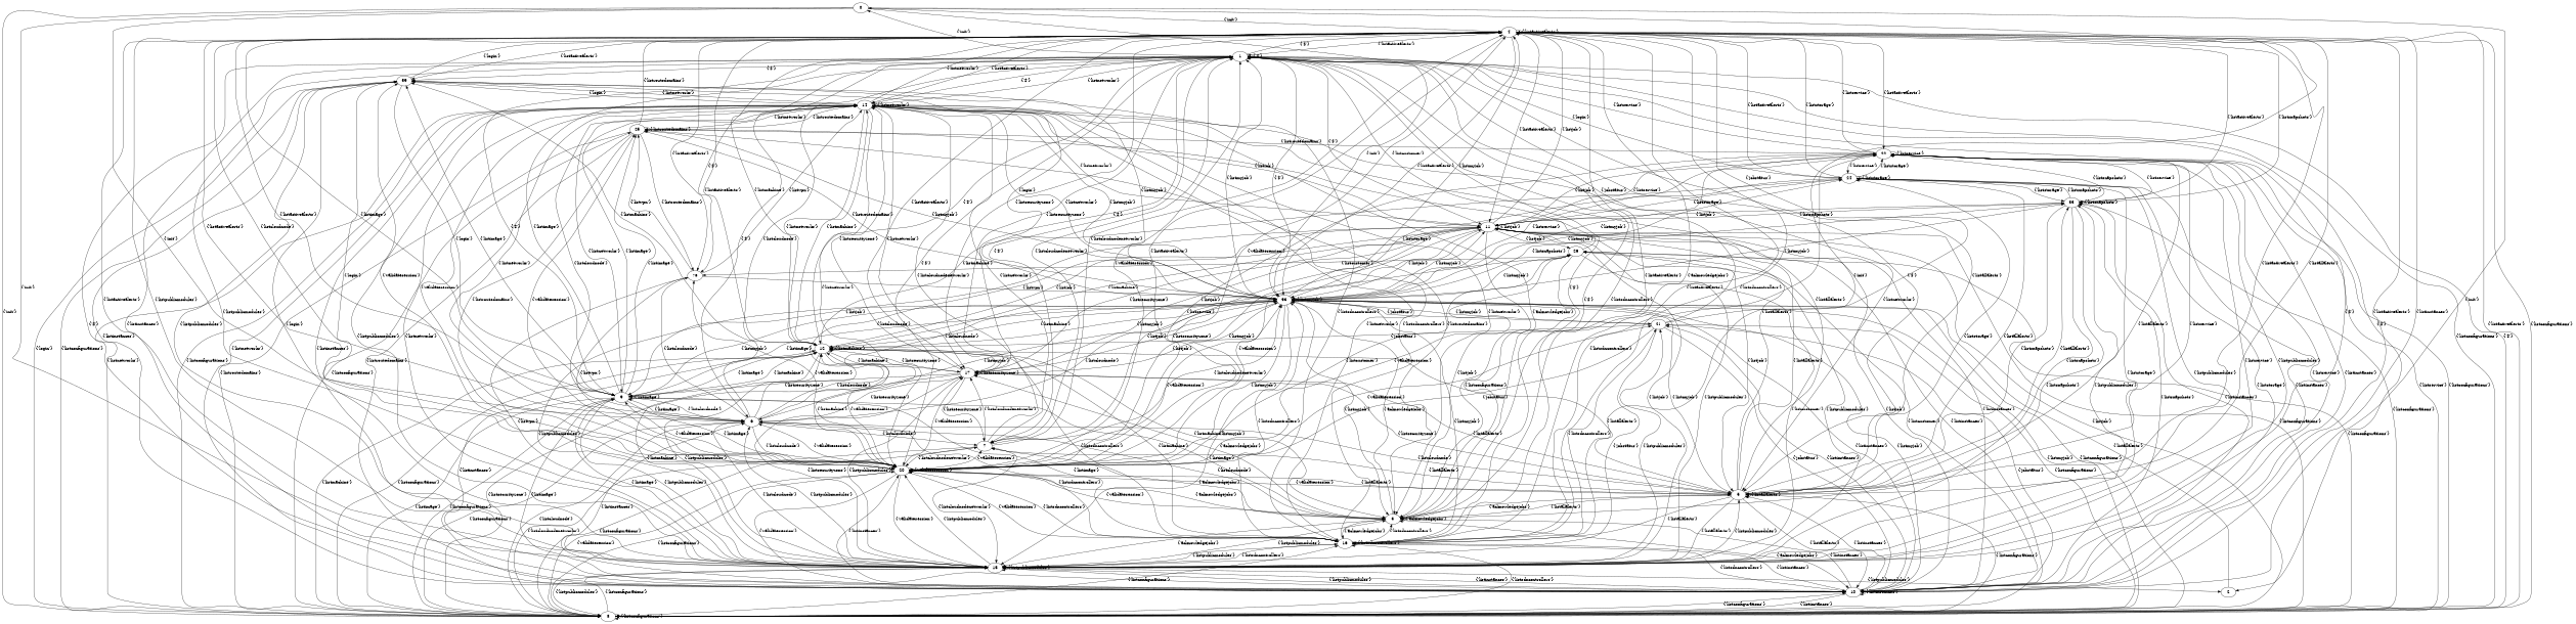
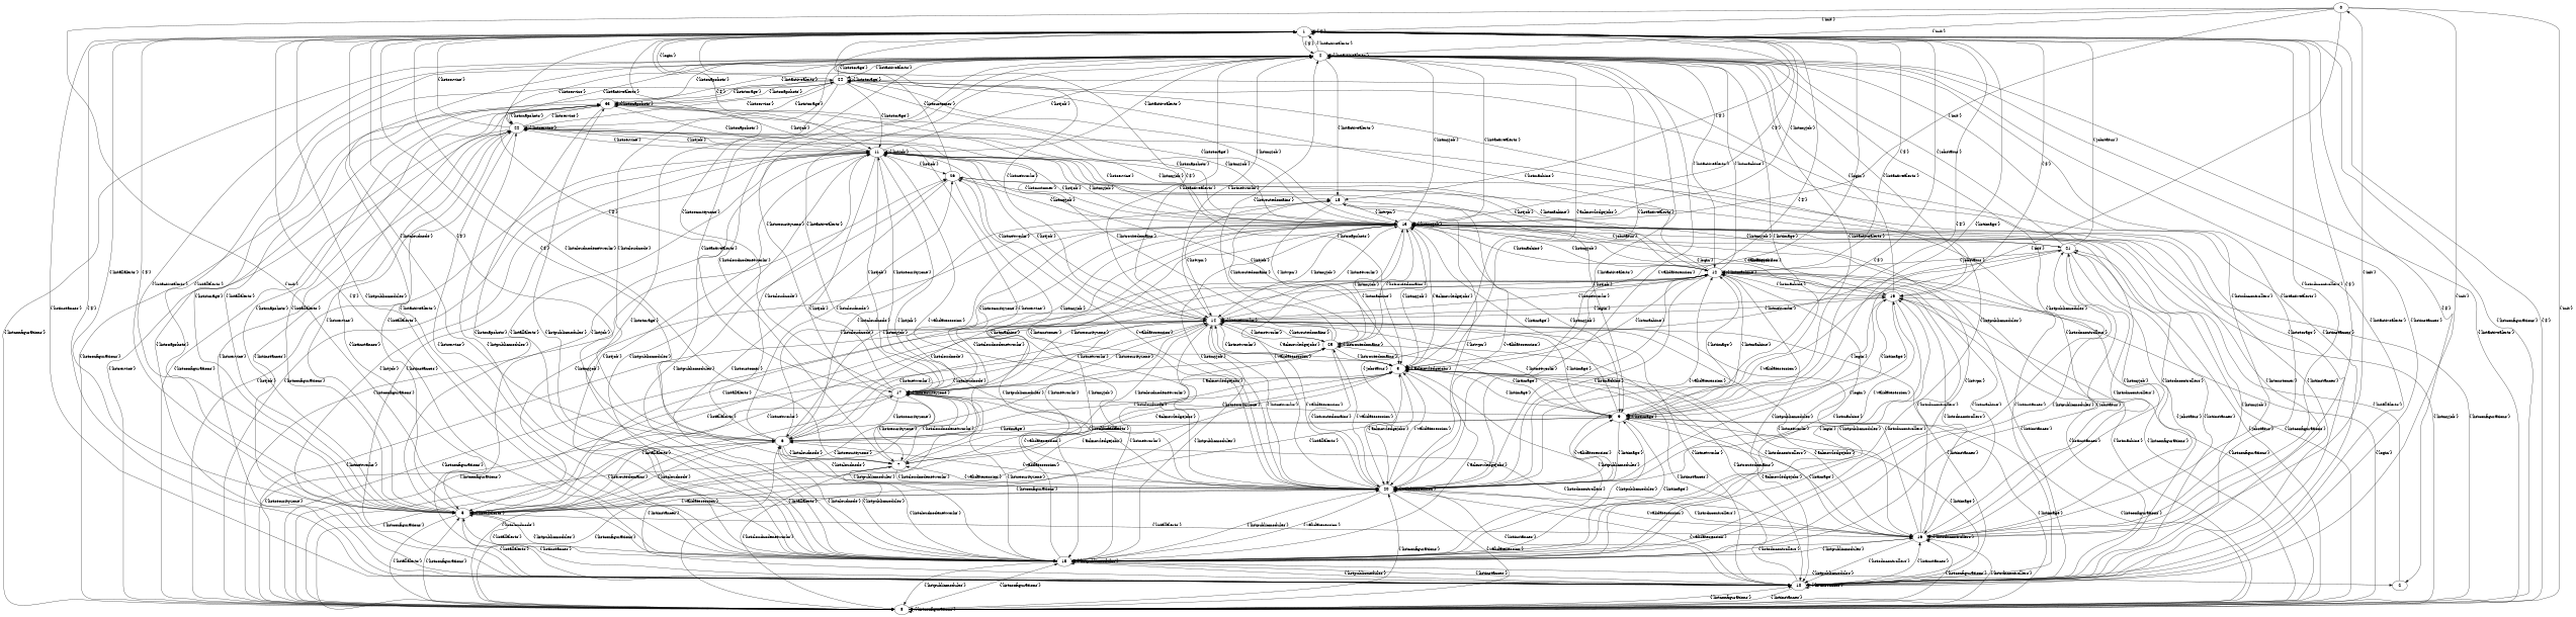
  digraph {
    0
    1
    4
    8
    10
-   13 [label=93]
+   13
    15
    20
    16
    2
    3
    5
    6
    7
    9
    11
    12
    14
    17
-   18 [label=78]
-   19 [label=59]
+   18
+   19
    22
    n23 [label=33]
    24
    25
    26
    21
-   1 -> 0 [label="{'init'}"]
+   0 -> 1 [label="{'init'}"]
    0 -> 4 [label="{'init'}"]
    0 -> 8 [label="{'init'}"]
    0 -> 10 [label="{'init'}"]
    0 -> 13 [label="{'init'}"]
    0 -> 15 [label="{'init'}"]
    0 -> 20 [label="{'init'}"]
    1 -> 1 [label="{'$'}"]
    1 -> 4 [label="{'$'}"]
    1 -> 8 [label="{'$'}"]
    1 -> 10 [label="{'$'}"]
    1 -> 13 [label="{'$'}"]
    1 -> 15 [label="{'$'}"]
    1 -> 20 [label="{'$'}"]
    1 -> 16 [label="{'$'}"]
    1 -> 2 [label="{'$'}"]
    1 -> 3 [label="{'$'}"]
    1 -> 5 [label="{'$'}"]
    1 -> 6 [label="{'$'}"]
    1 -> 7 [label="{'$'}"]
    1 -> 9 [label="{'$'}"]
    1 -> 11 [label="{'$'}"]
    1 -> 12 [label="{'$'}"]
    1 -> 14 [label="{'$'}"]
    1 -> 17 [label="{'$'}"]
    1 -> 18 [label="{'$'}"]
    1 -> 19 [label="{'$'}"]
    4 -> 1 [label="{'listactivealerts'}"]
    4 -> 4 [label="{'listactivealerts'}"]
    4 -> 8 [label="{'listactivealerts'}"]
    4 -> 10 [label="{'listactivealerts'}"]
    4 -> 13 [label="{'listactivealerts'}"]
    4 -> 15 [label="{'listactivealerts'}"]
    4 -> 20 [label="{'listactivealerts'}"]
    4 -> 16 [label="{'listactivealerts'}"]
    4 -> 3 [label="{'listactivealerts'}"]
    4 -> 5 [label="{'listactivealerts'}"]
    4 -> 6 [label="{'listactivealerts'}"]
    4 -> 9 [label="{'listactivealerts'}"]
    4 -> 11 [label="{'listactivealerts'}"]
    4 -> 12 [label="{'listactivealerts'}"]
    4 -> 14 [label="{'listactivealerts'}"]
    4 -> 17 [label="{'listactivealerts'}"]
    4 -> 18 [label="{'listactivealerts'}"]
    4 -> 19 [label="{'listactivealerts'}"]
    4 -> 22 [label="{'listactivealerts'}"]
    4 -> n23 [label="{'listactivealerts'}"]
    4 -> 24 [label="{'listactivealerts'}"]
    8 -> 1 [label="{'listconfigurations'}"]
    8 -> 4 [label="{'listconfigurations'}"]
    8 -> 8 [label="{'listconfigurations'}"]
    8 -> 10 [label="{'listconfigurations'}"]
    8 -> 13 [label="{'listconfigurations'}"]
    8 -> 15 [label="{'listconfigurations'}"]
    8 -> 20 [label="{'listconfigurations'}"]
    8 -> 16 [label="{'listconfigurations'}"]
-   26 -> 3 [label="{'listconfigurations'}"]
+   8 -> 3 [label="{'listconfigurations'}"]
    8 -> 5 [label="{'listconfigurations'}"]
    8 -> 6 [label="{'listconfigurations'}"]
    8 -> 7 [label="{'listconfigurations'}"]
    8 -> 9 [label="{'listconfigurations'}"]
    8 -> 11 [label="{'listconfigurations'}"]
    8 -> 12 [label="{'listconfigurations'}"]
    8 -> 14 [label="{'listconfigurations'}"]
    8 -> 19 [label="{'listconfigurations'}"]
    8 -> 22 [label="{'listconfigurations'}"]
    8 -> n23 [label="{'listconfigurations'}"]
    8 -> 25 [label="{'listconfigurations'}"]
    8 -> 26 [label="{'listconfigurations'}"]
    8 -> 21 [label="{'listconfigurations'}"]
    10 -> 1 [label="{'listinstances'}"]
    10 -> 4 [label="{'listinstances'}"]
    10 -> 8 [label="{'listinstances'}"]
    10 -> 10 [label="{'listinstances'}"]
    10 -> 13 [label="{'listinstances'}"]
    10 -> 15 [label="{'listinstances'}"]
    10 -> 20 [label="{'listinstances'}"]
    10 -> 16 [label="{'listinstances'}"]
    10 -> 3 [label="{'listinstances'}"]
    10 -> 5 [label="{'listinstances'}"]
    10 -> 6 [label="{'listinstances'}"]
    10 -> 11 [label="{'listinstances'}"]
    10 -> 12 [label="{'listinstances'}"]
    10 -> 14 [label="{'listinstances'}"]
    10 -> 19 [label="{'listinstances'}"]
    10 -> 22 [label="{'listinstances'}"]
    10 -> n23 [label="{'listinstances'}"]
    10 -> 24 [label="{'listinstances'}"]
    10 -> 26 [label="{'listinstances'}"]
    10 -> 21 [label="{'listinstances'}"]
    13 -> 1 [label="{'listmyjob'}"]
    13 -> 4 [label="{'listmyjob'}"]
    13 -> 8 [label="{'listmyjob'}"]
    13 -> 10 [label="{'listmyjob'}"]
    13 -> 13 [label="{'listmyjob'}"]
    13 -> 15 [label="{'listmyjob'}"]
    13 -> 20 [label="{'listmyjob'}"]
    13 -> 16 [label="{'listmyjob'}"]
    13 -> 3 [label="{'listmyjob'}"]
    13 -> 5 [label="{'listmyjob'}"]
    13 -> 6 [label="{'listmyjob'}"]
    13 -> 9 [label="{'listmyjob'}"]
    13 -> 11 [label="{'listmyjob'}"]
    13 -> 12 [label="{'listmyjob'}"]
    13 -> 14 [label="{'listmyjob'}"]
    13 -> 17 [label="{'listmyjob'}"]
    13 -> 19 [label="{'listmyjob'}"]
    13 -> 22 [label="{'listmyjob'}"]
    13 -> n23 [label="{'listmyjob'}"]
    13 -> 24 [label="{'listmyjob'}"]
    13 -> 25 [label="{'listmyjob'}"]
    13 -> 26 [label="{'listmyjob'}"]
    13 -> 21 [label="{'listmyjob'}"]
    15 -> 1 [label="{'listpublicmodules'}"]
    15 -> 4 [label="{'listpublicmodules'}"]
    15 -> 8 [label="{'listpublicmodules'}"]
    15 -> 10 [label="{'listpublicmodules'}"]
    15 -> 13 [label="{'listpublicmodules'}"]
    15 -> 15 [label="{'listpublicmodules'}"]
    15 -> 20 [label="{'listpublicmodules'}"]
    15 -> 16 [label="{'listpublicmodules'}"]
    15 -> 2 [label="{'listpublicmodules'}"]
    15 -> 3 [label="{'listpublicmodules'}"]
    15 -> 5 [label="{'listpublicmodules'}"]
    15 -> 6 [label="{'listpublicmodules'}"]
    15 -> 9 [label="{'listpublicmodules'}"]
    15 -> 11 [label="{'listpublicmodules'}"]
    15 -> 12 [label="{'listpublicmodules'}"]
    15 -> 14 [label="{'listpublicmodules'}"]
    15 -> 17 [label="{'listpublicmodules'}"]
    15 -> 19 [label="{'listpublicmodules'}"]
    15 -> 22 [label="{'listpublicmodules'}"]
    15 -> n23 [label="{'listpublicmodules'}"]
    15 -> 24 [label="{'listpublicmodules'}"]
    15 -> 26 [label="{'listpublicmodules'}"]
    15 -> 21 [label="{'listpublicmodules'}"]
    20 -> 1 [label="{'validatesession'}"]
    20 -> 4 [label="{'validatesession'}"]
    20 -> 8 [label="{'validatesession'}"]
    20 -> 10 [label="{'validatesession'}"]
    20 -> 13 [label="{'validatesession'}"]
    20 -> 15 [label="{'validatesession'}"]
    20 -> 20 [label="{'validatesession'}"]
    20 -> 16 [label="{'validatesession'}"]
    20 -> 3 [label="{'validatesession'}"]
    20 -> 5 [label="{'validatesession'}"]
    20 -> 6 [label="{'validatesession'}"]
    20 -> 7 [label="{'validatesession'}"]
    20 -> 9 [label="{'validatesession'}"]
    20 -> 11 [label="{'validatesession'}"]
    20 -> 12 [label="{'validatesession'}"]
    20 -> 14 [label="{'validatesession'}"]
    20 -> 17 [label="{'validatesession'}"]
    20 -> 18 [label="{'validatesession'}"]
    20 -> 19 [label="{'validatesession'}"]
    20 -> 25 [label="{'validatesession'}"]
    20 -> 26 [label="{'validatesession'}"]
    20 -> 21 [label="{'validatesession'}"]
    16 -> 0 [label="{'init'}"]
    16 -> 1 [label="{'listsdncontrollers'}"]
    16 -> 4 [label="{'listsdncontrollers'}"]
    16 -> 8 [label="{'listsdncontrollers'}"]
    16 -> 10 [label="{'listsdncontrollers'}"]
    16 -> 13 [label="{'listsdncontrollers'}"]
    16 -> 15 [label="{'listsdncontrollers'}"]
    16 -> 20 [label="{'listsdncontrollers'}"]
    16 -> 16 [label="{'listsdncontrollers'}"]
    16 -> 3 [label="{'listsdncontrollers'}"]
    16 -> 6 [label="{'listsdncontrollers'}"]
    16 -> 12 [label="{'listsdncontrollers'}"]
    16 -> 14 [label="{'listsdncontrollers'}"]
    16 -> 19 [label="{'listsdncontrollers'}"]
    16 -> 22 [label="{'listsdncontrollers'}"]
    16 -> 21 [label="{'listsdncontrollers'}"]
    2 -> 13 [label="{'listallalerts'}"]
    3 -> 4 [label="{'acknowledgejobs'}"]
    3 -> 10 [label="{'acknowledgejobs'}"]
    3 -> 13 [label="{'acknowledgejobs'}"]
    3 -> 15 [label="{'acknowledgejobs'}"]
    3 -> 20 [label="{'acknowledgejobs'}"]
    3 -> 16 [label="{'acknowledgejobs'}"]
    3 -> 3 [label="{'acknowledgejobs'}"]
    3 -> 5 [label="{'acknowledgejobs'}"]
    3 -> 7 [label="{'acknowledgejobs'}"]
    3 -> 14 [label="{'acknowledgejobs'}"]
    3 -> 17 [label="{'acknowledgejobs'}"]
    5 -> 1 [label="{'listallalerts'}"]
    5 -> 4 [label="{'listallalerts'}"]
-   5 -> 7 [label="{'listallalerts'}"]
+   5 -> 8 [label="{'listallalerts'}"]
    5 -> 10 [label="{'listallalerts'}"]
    5 -> 15 [label="{'listallalerts'}"]
    5 -> 20 [label="{'listallalerts'}"]
    5 -> 16 [label="{'listallalerts'}"]
    5 -> 3 [label="{'listallalerts'}"]
    5 -> 5 [label="{'listallalerts'}"]
    5 -> 11 [label="{'listallalerts'}"]
    5 -> 12 [label="{'listallalerts'}"]
    5 -> 14 [label="{'listallalerts'}"]
    5 -> 17 [label="{'listallalerts'}"]
    5 -> 22 [label="{'listallalerts'}"]
    5 -> n23 [label="{'listallalerts'}"]
    5 -> 24 [label="{'listallalerts'}"]
    5 -> 25 [label="{'listallalerts'}"]
    6 -> 1 [label="{'listcloudnode'}"]
    6 -> 4 [label="{'listcloudnode'}"]
    6 -> 8 [label="{'listcloudnode'}"]
    6 -> 13 [label="{'listcloudnode'}"]
    6 -> 15 [label="{'listcloudnode'}"]
    6 -> 20 [label="{'listcloudnode'}"]
    6 -> 3 [label="{'listcloudnode'}"]
    6 -> 5 [label="{'listcloudnode'}"]
    6 -> 7 [label="{'listcloudnode'}"]
    6 -> 9 [label="{'listcloudnode'}"]
    6 -> 11 [label="{'listcloudnode'}"]
    6 -> 12 [label="{'listcloudnode'}"]
    6 -> 14 [label="{'listcloudnode'}"]
    6 -> 18 [label="{'listcloudnode'}"]
    6 -> 26 [label="{'listcloudnode'}"]
    7 -> 1 [label="{'listcloudnodenetworks'}"]
    7 -> 4 [label="{'listcloudnodenetworks'}"]
    7 -> 8 [label="{'listcloudnodenetworks'}"]
    7 -> 13 [label="{'listcloudnodenetworks'}"]
    7 -> 15 [label="{'listcloudnodenetworks'}"]
    7 -> 20 [label="{'listcloudnodenetworks'}"]
    7 -> 14 [label="{'listcloudnodenetworks'}"]
    7 -> 17 [label="{'listcloudnodenetworks'}"]
    9 -> 1 [label="{'listimage'}"]
    9 -> 4 [label="{'listimage'}"]
    9 -> 8 [label="{'listimage'}"]
    9 -> 10 [label="{'listimage'}"]
    9 -> 13 [label="{'listimage'}"]
    9 -> 15 [label="{'listimage'}"]
    9 -> 20 [label="{'listimage'}"]
    9 -> 16 [label="{'listimage'}"]
    9 -> 3 [label="{'listimage'}"]
    9 -> 6 [label="{'listimage'}"]
    9 -> 9 [label="{'listimage'}"]
    9 -> 12 [label="{'listimage'}"]
    9 -> 14 [label="{'listimage'}"]
    9 -> 19 [label="{'listimage'}"]
    9 -> 25 [label="{'listimage'}"]
    11 -> 4 [label="{'listjob'}"]
    11 -> 8 [label="{'listjob'}"]
    11 -> 10 [label="{'listjob'}"]
    11 -> 13 [label="{'listjob'}"]
    11 -> 15 [label="{'listjob'}"]
    11 -> 20 [label="{'listjob'}"]
    11 -> 3 [label="{'listjob'}"]
    11 -> 5 [label="{'listjob'}"]
    11 -> 7 [label="{'listjob'}"]
    11 -> 9 [label="{'listjob'}"]
    11 -> 11 [label="{'listjob'}"]
    11 -> 12 [label="{'listjob'}"]
    11 -> 14 [label="{'listjob'}"]
    11 -> 17 [label="{'listjob'}"]
    11 -> 22 [label="{'listjob'}"]
    11 -> n23 [label="{'listjob'}"]
    11 -> 26 [label="{'listjob'}"]
    12 -> 4 [label="{'listmachine'}"]
    12 -> 8 [label="{'listmachine'}"]
    12 -> 13 [label="{'listmachine'}"]
    12 -> 15 [label="{'listmachine'}"]
    12 -> 20 [label="{'listmachine'}"]
    12 -> 16 [label="{'listmachine'}"]
    12 -> 3 [label="{'listmachine'}"]
    12 -> 9 [label="{'listmachine'}"]
    12 -> 11 [label="{'listmachine'}"]
    12 -> 12 [label="{'listmachine'}"]
    12 -> 14 [label="{'listmachine'}"]
    12 -> 17 [label="{'listmachine'}"]
    12 -> 19 [label="{'listmachine'}"]
    12 -> 24 [label="{'listmachine'}"]
    14 -> 1 [label="{'listnetworks'}"]
    14 -> 4 [label="{'listnetworks'}"]
    14 -> 8 [label="{'listnetworks'}"]
    14 -> 10 [label="{'listnetworks'}"]
    14 -> 13 [label="{'listnetworks'}"]
    14 -> 15 [label="{'listnetworks'}"]
    14 -> 20 [label="{'listnetworks'}"]
    14 -> 16 [label="{'listnetworks'}"]
    14 -> 3 [label="{'listnetworks'}"]
    14 -> 5 [label="{'listnetworks'}"]
    14 -> 6 [label="{'listnetworks'}"]
    14 -> 7 [label="{'listnetworks'}"]
    14 -> 9 [label="{'listnetworks'}"]
    14 -> 11 [label="{'listnetworks'}"]
    14 -> 12 [label="{'listnetworks'}"]
    14 -> 14 [label="{'listnetworks'}"]
    14 -> 17 [label="{'listnetworks'}"]
    14 -> 19 [label="{'listnetworks'}"]
    14 -> 25 [label="{'listnetworks'}"]
    17 -> 1 [label="{'listsecurityzone'}"]
    17 -> 4 [label="{'listsecurityzone'}"]
    17 -> 8 [label="{'listsecurityzone'}"]
    17 -> 13 [label="{'listsecurityzone'}"]
    17 -> 15 [label="{'listsecurityzone'}"]
    17 -> 5 [label="{'listsecurityzone'}"]
    17 -> 6 [label="{'listsecurityzone'}"]
    17 -> 7 [label="{'listsecurityzone'}"]
    17 -> 9 [label="{'listsecurityzone'}"]
    17 -> 11 [label="{'listsecurityzone'}"]
    17 -> 12 [label="{'listsecurityzone'}"]
    17 -> 14 [label="{'listsecurityzone'}"]
    17 -> 17 [label="{'listsecurityzone'}"]
    18 -> 13 [label="{'listvpn'}"]
    18 -> 15 [label="{'listvpn'}"]
    18 -> 20 [label="{'listvpn'}"]
    18 -> 14 [label="{'listvpn'}"]
    18 -> 25 [label="{'listvpn'}"]
    19 -> 4 [label="{'login'}"]
    19 -> 8 [label="{'login'}"]
    19 -> 13 [label="{'login'}"]
    19 -> 15 [label="{'login'}"]
    19 -> 20 [label="{'login'}"]
    19 -> 9 [label="{'login'}"]
    19 -> 14 [label="{'login'}"]
    22 -> 1 [label="{'listservice'}"]
    22 -> 4 [label="{'listservice'}"]
    22 -> 8 [label="{'listservice'}"]
    22 -> 10 [label="{'listservice'}"]
    22 -> 13 [label="{'listservice'}"]
    22 -> 15 [label="{'listservice'}"]
    22 -> 20 [label="{'listservice'}"]
    22 -> 5 [label="{'listservice'}"]
    22 -> 11 [label="{'listservice'}"]
    22 -> 22 [label="{'listservice'}"]
    22 -> n23 [label="{'listservice'}"]
    22 -> 24 [label="{'listservice'}"]
    n23 -> 4 [label="{'listsnapshots'}"]
    n23 -> 10 [label="{'listsnapshots'}"]
    n23 -> 13 [label="{'listsnapshots'}"]
    n23 -> 15 [label="{'listsnapshots'}"]
    n23 -> 3 [label="{'listsnapshots'}"]
    n23 -> 5 [label="{'listsnapshots'}"]
    n23 -> 11 [label="{'listsnapshots'}"]
    n23 -> 22 [label="{'listsnapshots'}"]
    n23 -> n23 [label="{'listsnapshots'}"]
    n23 -> 24 [label="{'listsnapshots'}"]
    24 -> 1 [label="{'login'}"]
    24 -> 4 [label="{'liststorage'}"]
    24 -> 10 [label="{'liststorage'}"]
    24 -> 13 [label="{'liststorage'}"]
    24 -> 15 [label="{'liststorage'}"]
    24 -> 5 [label="{'liststorage'}"]
    24 -> 11 [label="{'liststorage'}"]
    24 -> 22 [label="{'liststorage'}"]
    24 -> n23 [label="{'liststorage'}"]
    24 -> 24 [label="{'liststorage'}"]
    25 -> 4 [label="{'listroutedomains'}"]
    25 -> 8 [label="{'listroutedomains'}"]
    25 -> 10 [label="{'listroutedomains'}"]
    25 -> 13 [label="{'listroutedomains'}"]
    25 -> 20 [label="{'listroutedomains'}"]
    25 -> 3 [label="{'listroutedomains'}"]
    25 -> 14 [label="{'listroutedomains'}"]
    25 -> 18 [label="{'listroutedomains'}"]
    25 -> 22 [label="{'listroutedomains'}"]
    25 -> 25 [label="{'listroutedomains'}"]
    26 -> 1 [label="{'listcustomer'}"]
    26 -> 10 [label="{'listcustomer'}"]
    26 -> 15 [label="{'listcustomer'}"]
    26 -> 20 [label="{'listcustomer'}"]
    26 -> 18 [label="{'listcustomer'}"]
    21 -> 1 [label="{'jobstatus'}"]
    21 -> 4 [label="{'jobstatus'}"]
    21 -> 8 [label="{'jobstatus'}"]
    21 -> 10 [label="{'jobstatus'}"]
    21 -> 13 [label="{'jobstatus'}"]
    21 -> 15 [label="{'jobstatus'}"]
    21 -> 20 [label="{'jobstatus'}"]
    21 -> 12 [label="{'jobstatus'}"]
  }
